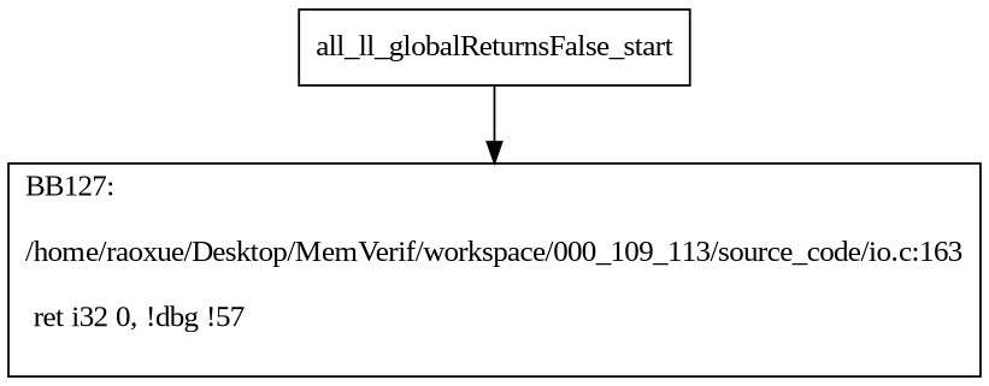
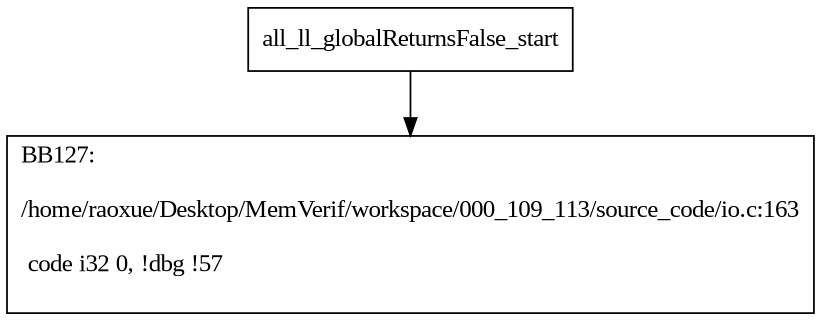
  digraph {
    fontname="Liberation Serif"
    node [shape=record fontname="Liberation Serif"]
    n1 [label="{all_ll_globalReturnsFalse_start}"]
-   n2 [label="{BB127:\l\l/home/raoxue/Desktop/MemVerif/workspace/000_109_113/source_code/io.c:163\l\n  ret i32 0, !dbg !57\l\n}"]
+   n2 [label="{BB127:\l\l/home/raoxue/Desktop/MemVerif/workspace/000_109_113/source_code/io.c:163\l\n  code i32 0, !dbg !57\l\n}"]
    n1 -> n2 [fontname="Liberation Serif"]
  }
